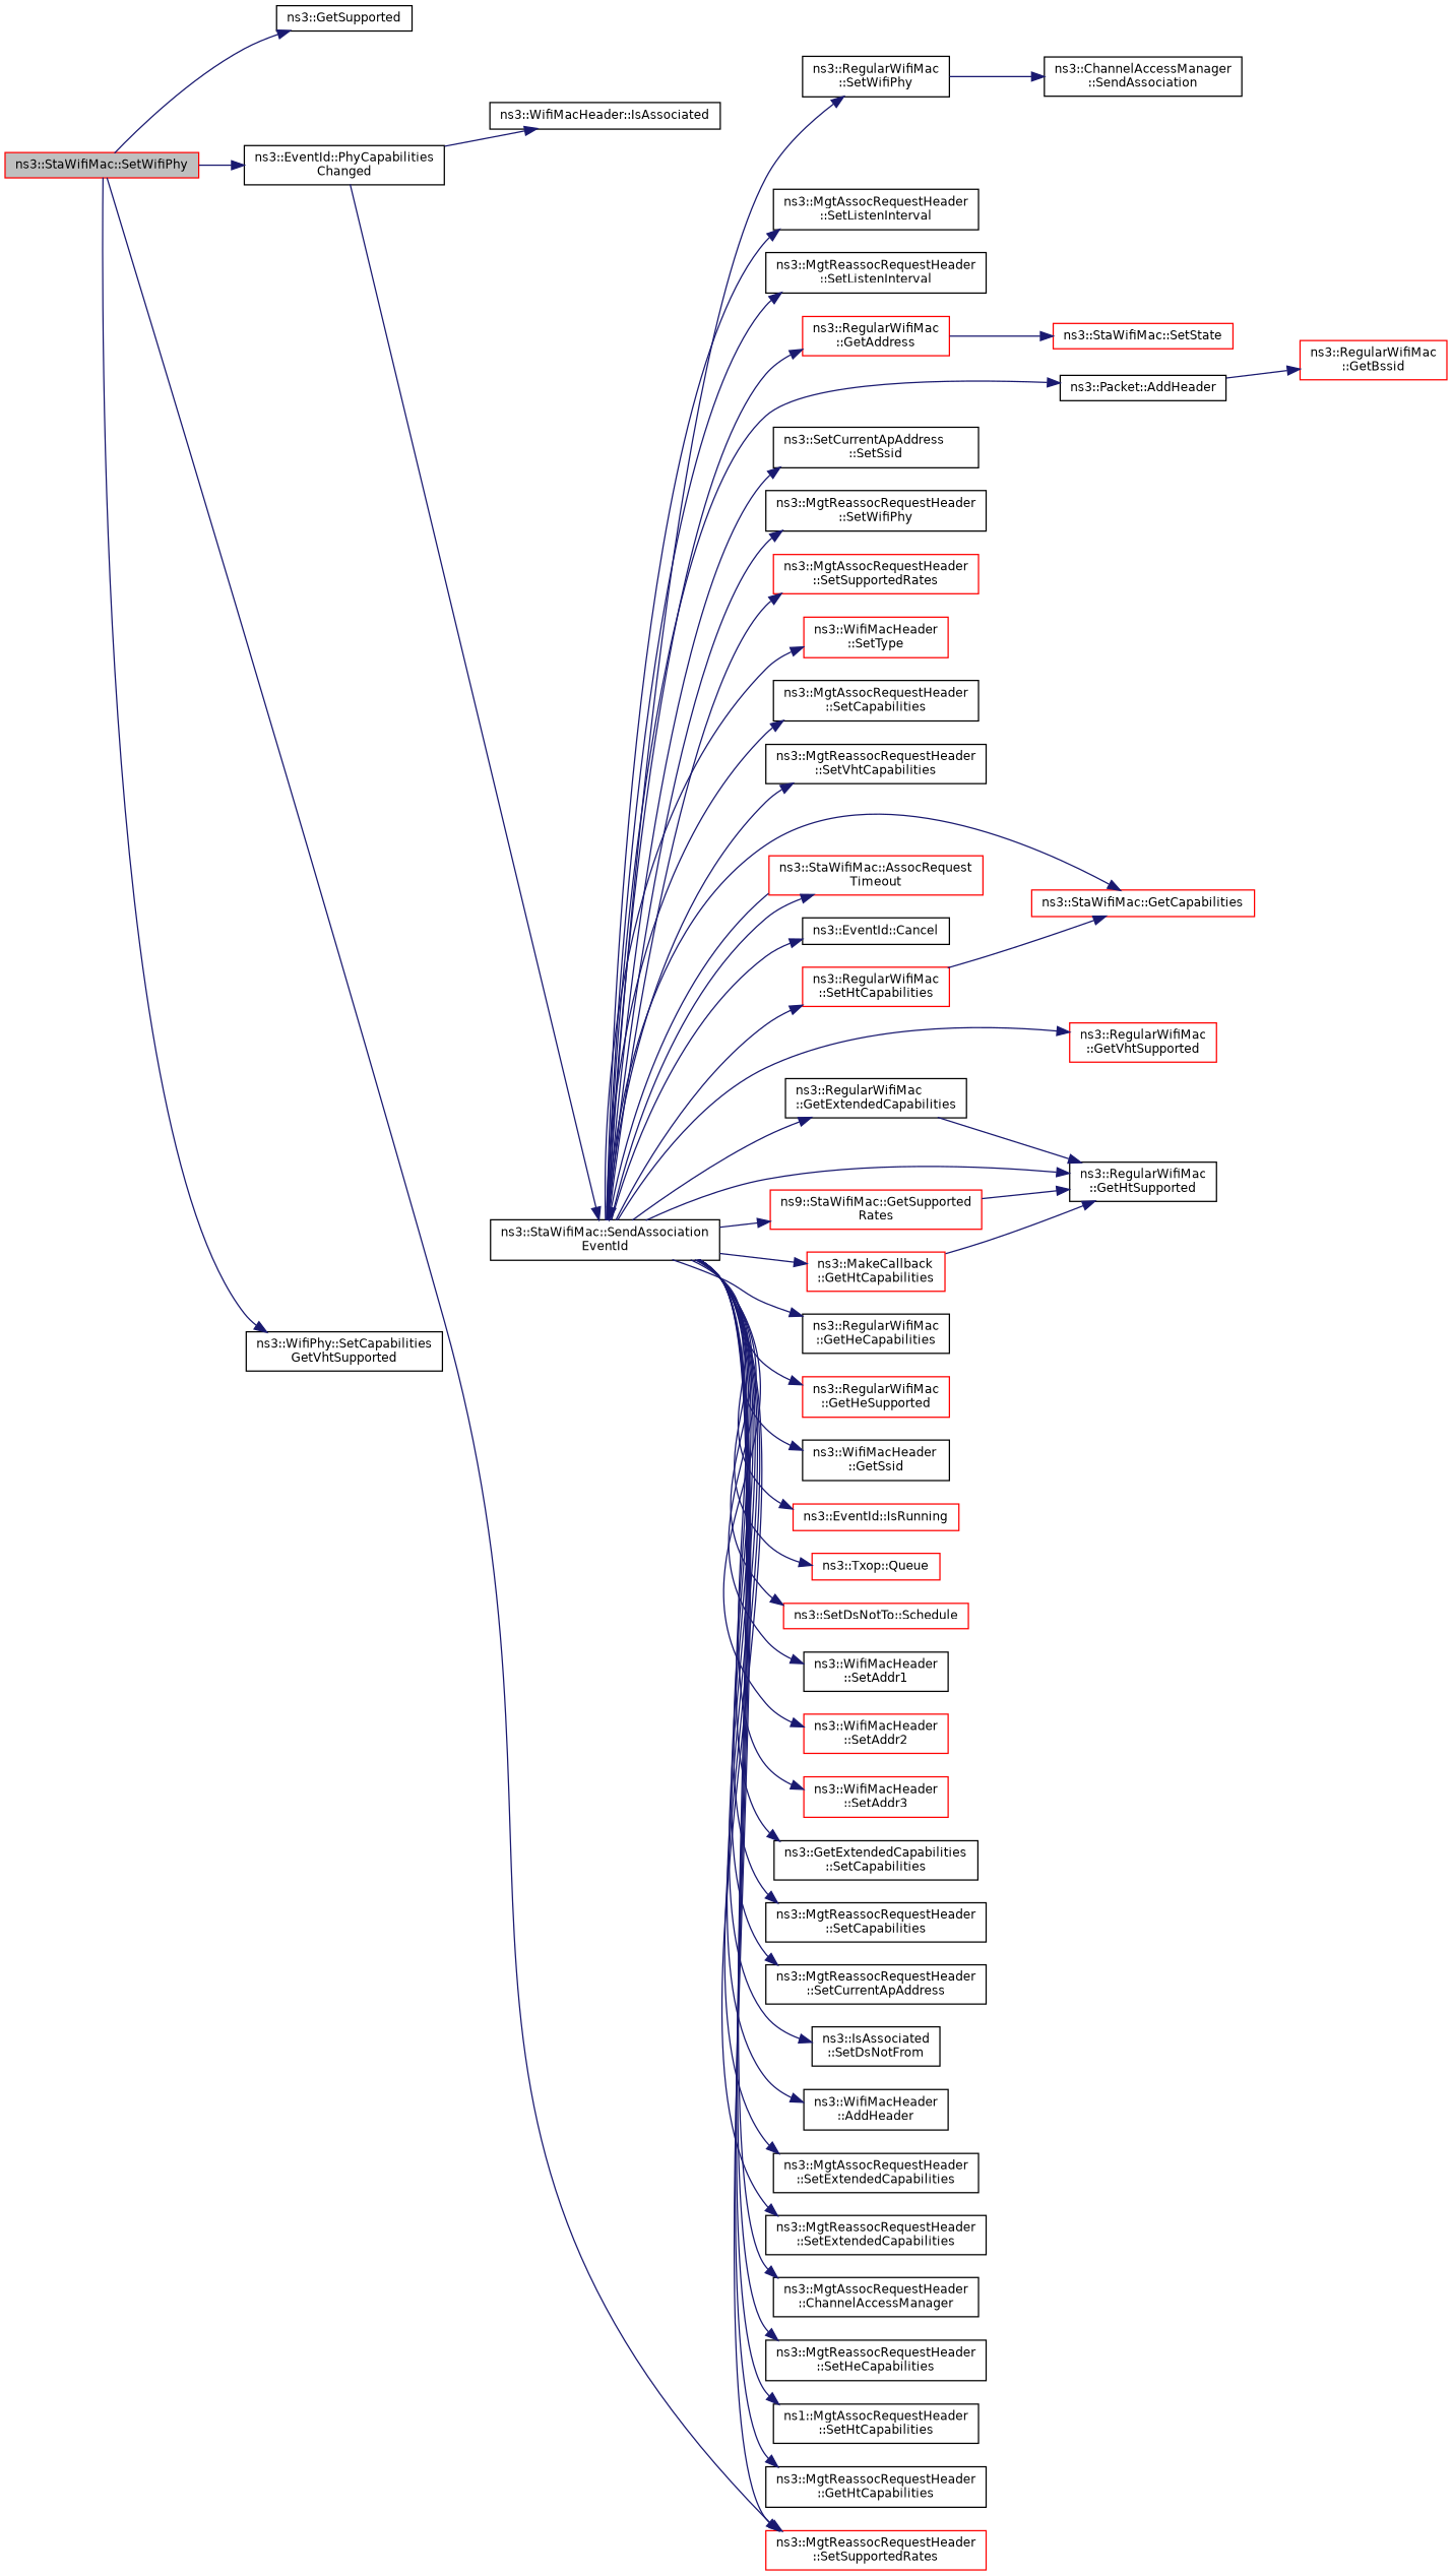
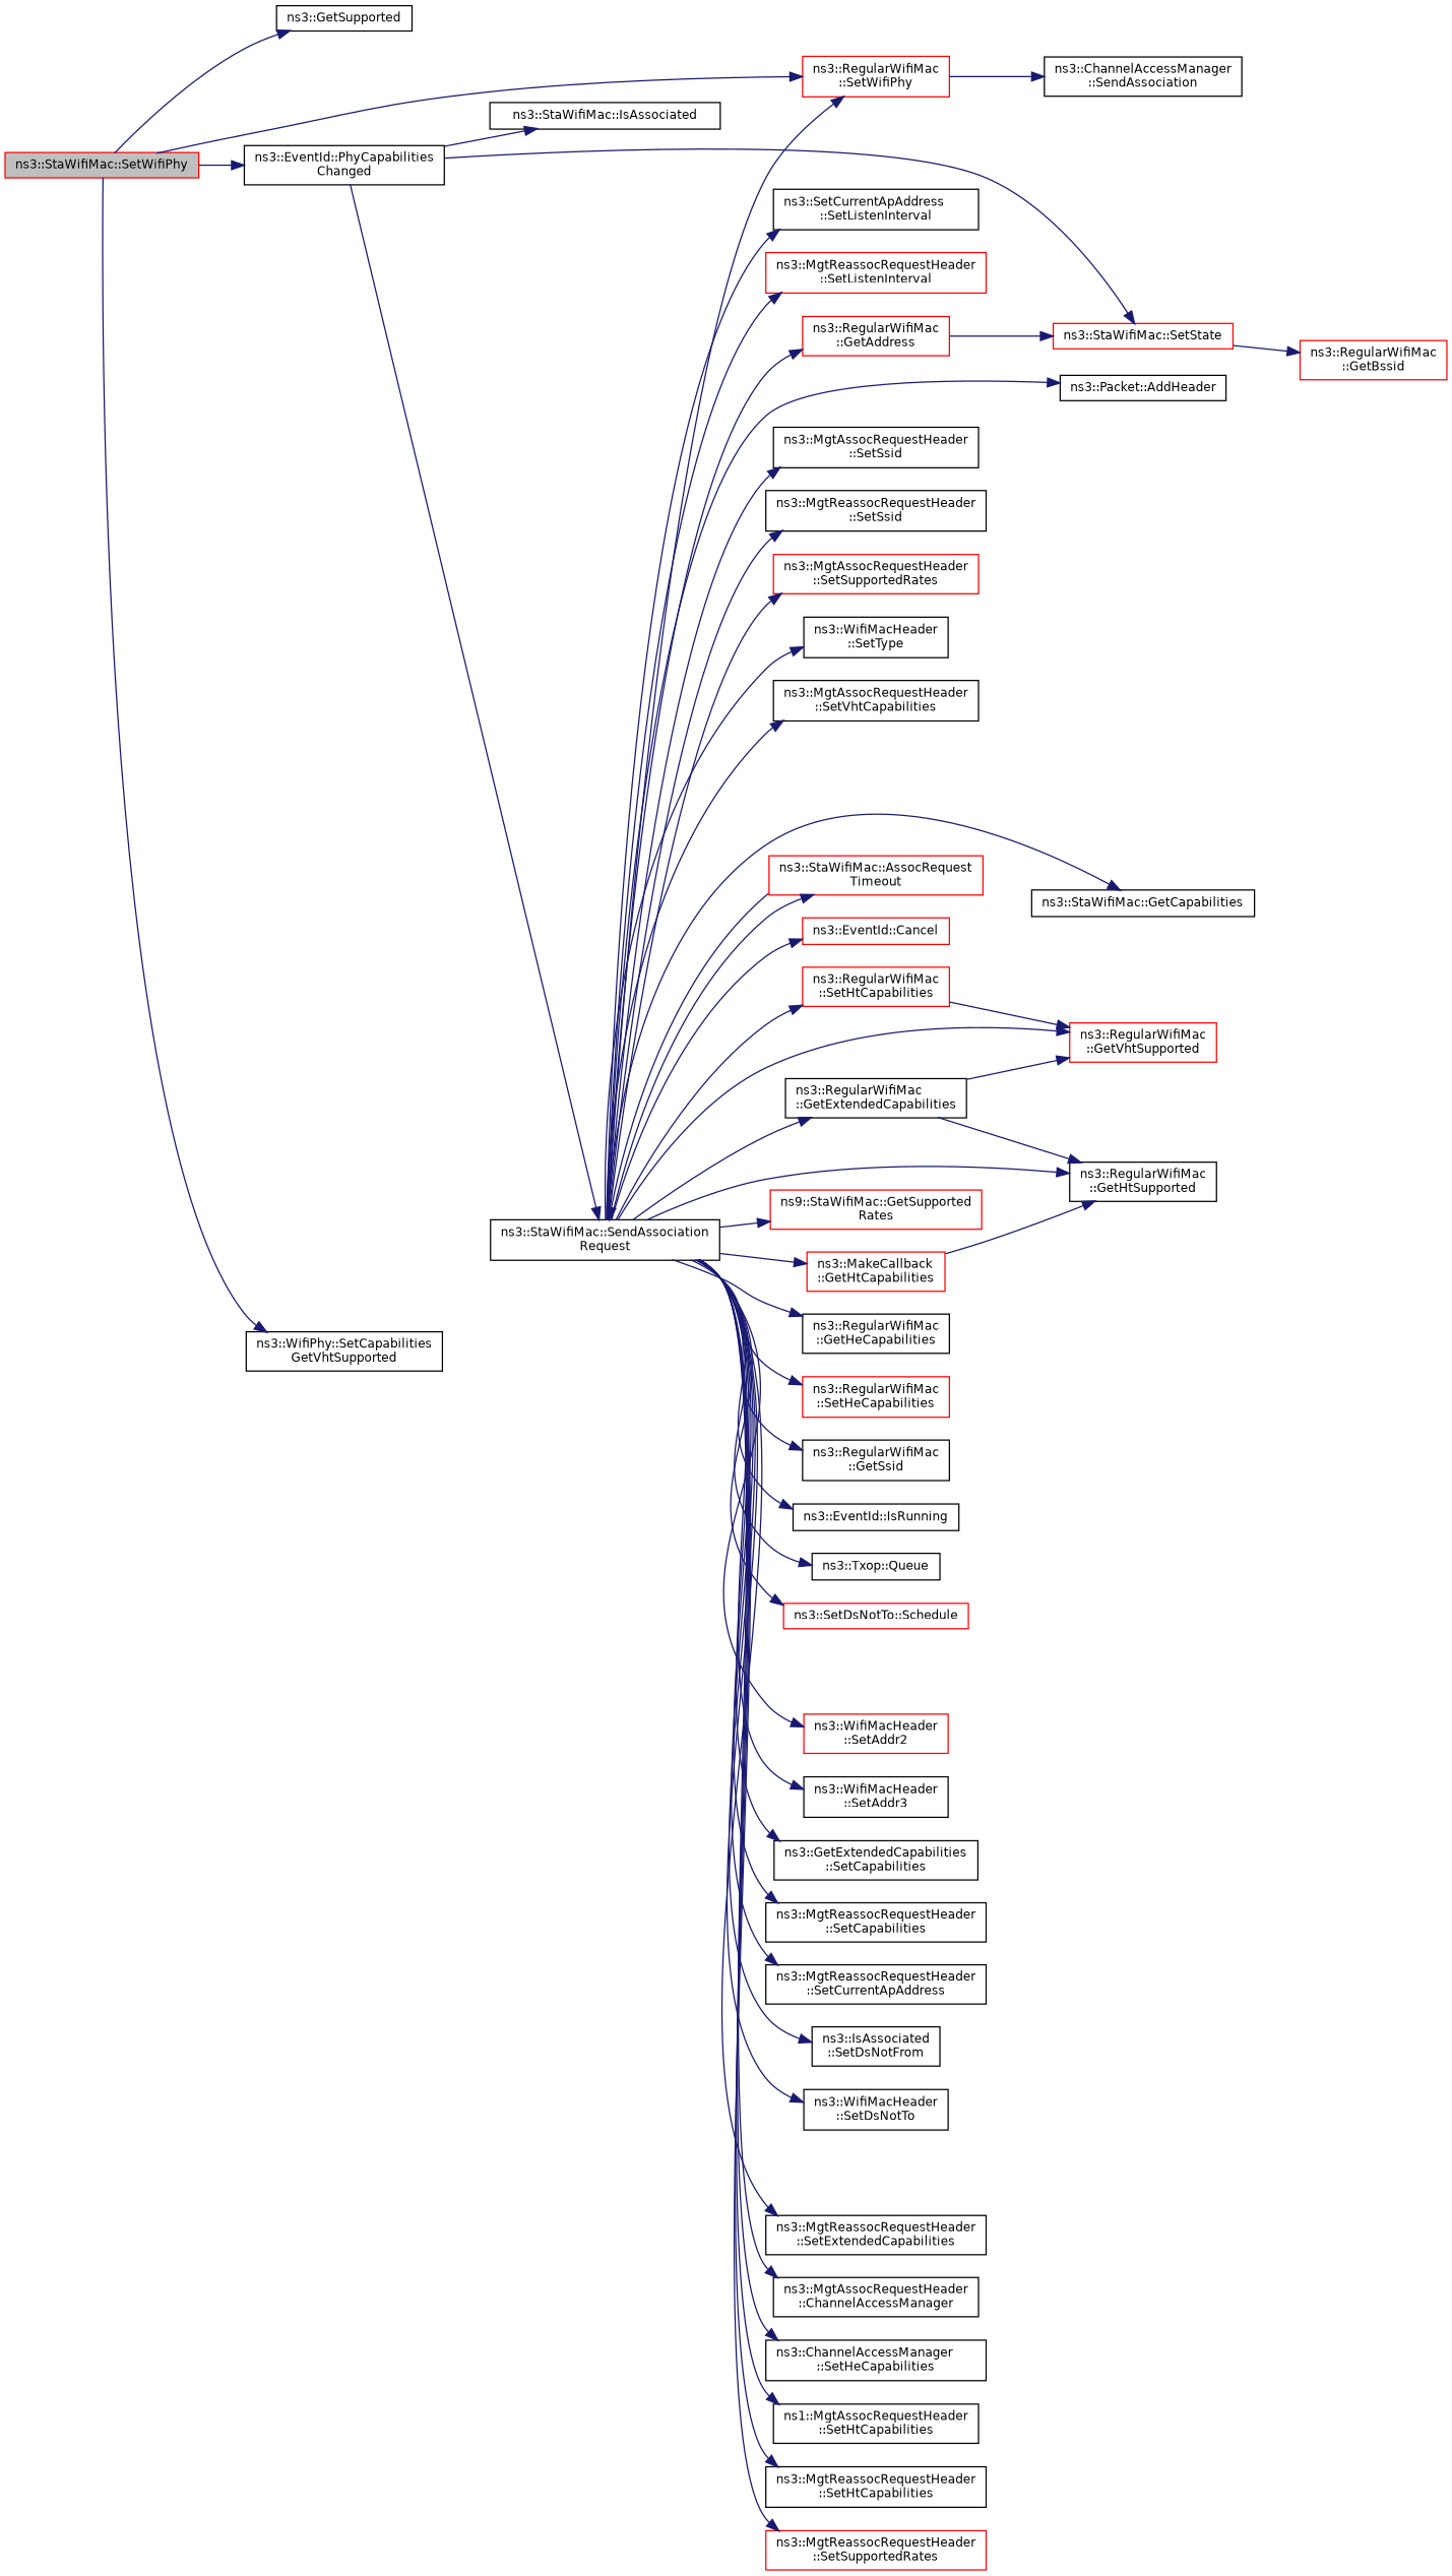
  digraph {
    rankdir=LR
    node [color=black fillcolor=white fontname=Helvetica fontsize=10 shape=record style=filled]
    edge [color=midnightblue fontname=Helvetica fontsize=10 labelfontname=Helvetica labelfontsize=10 style=solid]
    n1 [color=red fillcolor=grey75 fontcolor=black height=0.2 label="ns3::StaWifiMac::SetWifiPhy" width=0.4]
    n2 [height=0.2 label="ns3::GetSupported" width=0.4]
    n3 [height=0.2 label="ns3::EventId::PhyCapabilities\lChanged" width=0.4]
    n4 [height=0.2 label="ns3::WifiPhy::SetCapabilities\lGetVhtSupported" width=0.4]
-   n5 [height=0.2 label="ns3::RegularWifiMac\l::SetWifiPhy" width=0.4]
-   n6 [height=0.2 label="ns3::WifiMacHeader::IsAssociated" width=0.4]
-   n7 [height=0.2 label="ns3::StaWifiMac::SendAssociation\lEventId" width=0.4]
+   n5 [color=red height=0.2 label="ns3::RegularWifiMac\l::SetWifiPhy" width=0.4]
+   n6 [height=0.2 label="ns3::StaWifiMac::IsAssociated" width=0.4]
+   n7 [height=0.2 label="ns3::StaWifiMac::SendAssociation\lRequest" width=0.4]
    n8 [color=red height=0.2 label="ns3::StaWifiMac::SetState" width=0.4]
    n9 [height=0.2 label="ns3::ChannelAccessManager\l::SendAssociation" width=0.4]
    n10 [height=0.2 label="ns3::Packet::AddHeader" width=0.4]
    n11 [color=red height=0.2 label="ns3::StaWifiMac::AssocRequest\lTimeout" width=0.4]
-   n12 [height=0.2 label="ns3::EventId::Cancel" width=0.4]
+   n12 [color=red height=0.2 label="ns3::EventId::Cancel" width=0.4]
    n13 [color=red height=0.2 label="ns3::RegularWifiMac\l::GetAddress" width=0.4]
-   n14 [color=red height=0.2 label="ns3::StaWifiMac::GetCapabilities" width=0.4]
+   n14 [height=0.2 label="ns3::StaWifiMac::GetCapabilities" width=0.4]
    n15 [height=0.2 label="ns3::RegularWifiMac\l::GetExtendedCapabilities" width=0.4]
    n16 [height=0.2 label="ns3::RegularWifiMac\l::GetHtSupported" width=0.4]
    n17 [color=red height=0.2 label="ns3::RegularWifiMac\l::GetVhtSupported" width=0.4]
    n18 [height=0.2 label="ns3::RegularWifiMac\l::GetHeCapabilities" width=0.4]
-   n19 [color=red height=0.2 label="ns3::RegularWifiMac\l::GetHeSupported" width=0.4]
+   n19 [color=red height=0.2 label="ns3::RegularWifiMac\l::SetHeCapabilities" width=0.4]
    n20 [color=red height=0.2 label="ns3::MakeCallback\l::GetHtCapabilities" width=0.4]
-   n21 [height=0.2 label="ns3::WifiMacHeader\l::GetSsid" width=0.4]
+   n21 [height=0.2 label="ns3::RegularWifiMac\l::GetSsid" width=0.4]
    n22 [color=red height=0.2 label="ns9::StaWifiMac::GetSupported\lRates" width=0.4]
    n23 [color=red height=0.2 label="ns3::RegularWifiMac\l::SetHtCapabilities" width=0.4]
-   n24 [color=red height=0.2 label="ns3::EventId::IsRunning" width=0.4]
-   n25 [color=red height=0.2 label="ns3::Txop::Queue" width=0.4]
+   n24 [height=0.2 label="ns3::EventId::IsRunning" width=0.4]
+   n25 [height=0.2 label="ns3::Txop::Queue" width=0.4]
    n26 [color=red height=0.2 label="ns3::SetDsNotTo::Schedule" width=0.4]
-   n27 [height=0.2 label="ns3::WifiMacHeader\l::SetAddr1" width=0.4]
    n28 [color=red height=0.2 label="ns3::WifiMacHeader\l::SetAddr2" width=0.4]
-   n29 [color=red height=0.2 label="ns3::WifiMacHeader\l::SetAddr3" width=0.4]
+   n29 [height=0.2 label="ns3::WifiMacHeader\l::SetAddr3" width=0.4]
    n30 [height=0.2 label="ns3::GetExtendedCapabilities\l::SetCapabilities" width=0.4]
    n31 [height=0.2 label="ns3::MgtReassocRequestHeader\l::SetCapabilities" width=0.4]
    n32 [height=0.2 label="ns3::MgtReassocRequestHeader\l::SetCurrentApAddress" width=0.4]
    n33 [height=0.2 label="ns3::IsAssociated\l::SetDsNotFrom" width=0.4]
-   n34 [height=0.2 label="ns3::WifiMacHeader\l::AddHeader" width=0.4]
-   n35 [height=0.2 label="ns3::MgtAssocRequestHeader\l::SetExtendedCapabilities" width=0.4]
+   n34 [height=0.2 label="ns3::WifiMacHeader\l::SetDsNotTo" width=0.4]
    n36 [height=0.2 label="ns3::MgtReassocRequestHeader\l::SetExtendedCapabilities" width=0.4]
    n37 [height=0.2 label="ns3::MgtAssocRequestHeader\l::ChannelAccessManager" width=0.4]
-   n38 [height=0.2 label="ns3::MgtReassocRequestHeader\l::SetHeCapabilities" width=0.4]
+   n38 [height=0.2 label="ns3::ChannelAccessManager\l::SetHeCapabilities" width=0.4]
    n39 [height=0.2 label="ns1::MgtAssocRequestHeader\l::SetHtCapabilities" width=0.4]
-   n40 [height=0.2 label="ns3::MgtReassocRequestHeader\l::GetHtCapabilities" width=0.4]
-   n41 [height=0.2 label="ns3::MgtAssocRequestHeader\l::SetListenInterval" width=0.4]
-   n42 [height=0.2 label="ns3::MgtReassocRequestHeader\l::SetListenInterval" width=0.4]
-   n43 [height=0.2 label="ns3::SetCurrentApAddress\l::SetSsid" width=0.4]
-   n44 [height=0.2 label="ns3::MgtReassocRequestHeader\l::SetWifiPhy" width=0.4]
+   n40 [height=0.2 label="ns3::MgtReassocRequestHeader\l::SetHtCapabilities" width=0.4]
+   n41 [height=0.2 label="ns3::SetCurrentApAddress\l::SetListenInterval" width=0.4]
+   n42 [color=red height=0.2 label="ns3::MgtReassocRequestHeader\l::SetListenInterval" width=0.4]
+   n43 [height=0.2 label="ns3::MgtAssocRequestHeader\l::SetSsid" width=0.4]
+   n44 [height=0.2 label="ns3::MgtReassocRequestHeader\l::SetSsid" width=0.4]
    n45 [color=red height=0.2 label="ns3::MgtAssocRequestHeader\l::SetSupportedRates" width=0.4]
    n46 [color=red height=0.2 label="ns3::MgtReassocRequestHeader\l::SetSupportedRates" width=0.4]
-   n47 [color=red height=0.2 label="ns3::WifiMacHeader\l::SetType" width=0.4]
-   n48 [height=0.2 label="ns3::MgtAssocRequestHeader\l::SetCapabilities" width=0.4]
-   n49 [height=0.2 label="ns3::MgtReassocRequestHeader\l::SetVhtCapabilities" width=0.4]
+   n47 [height=0.2 label="ns3::WifiMacHeader\l::SetType" width=0.4]
+   n48 [height=0.2 label="ns3::MgtAssocRequestHeader\l::SetVhtCapabilities" width=0.4]
    n50 [color=red height=0.2 label="ns3::RegularWifiMac\l::GetBssid" width=0.4]
    n1 -> n2
    n1 -> n3
    n1 -> n4
-   n1 -> n46
+   n1 -> n5
    n3 -> n6
    n3 -> n7
+   n3 -> n8
    n5 -> n9
    n7 -> n5
    n7 -> n10
    n7 -> n11
    n7 -> n12
    n7 -> n13
    n7 -> n14
    n7 -> n15
    n7 -> n16
    n7 -> n17
    n7 -> n18
    n7 -> n19
    n7 -> n20
    n7 -> n21
    n7 -> n22
    n7 -> n23
    n7 -> n24
    n7 -> n25
    n7 -> n26
-   n7 -> n27
    n7 -> n28
    n7 -> n29
    n7 -> n30
    n7 -> n31
    n7 -> n32
    n7 -> n33
    n7 -> n34
-   n7 -> n35
    n7 -> n36
    n7 -> n37
    n7 -> n38
    n7 -> n39
    n7 -> n40
    n7 -> n41
    n7 -> n42
    n7 -> n43
    n7 -> n44
    n7 -> n45
    n7 -> n46
    n7 -> n47
    n7 -> n48
-   n7 -> n49
-   n10 -> n50
+   n8 -> n50
    n11 -> n7
    n13 -> n8
    n15 -> n16
+   n15 -> n17
    n20 -> n16
-   n22 -> n16
-   n23 -> n14
+   n23 -> n17
  }
